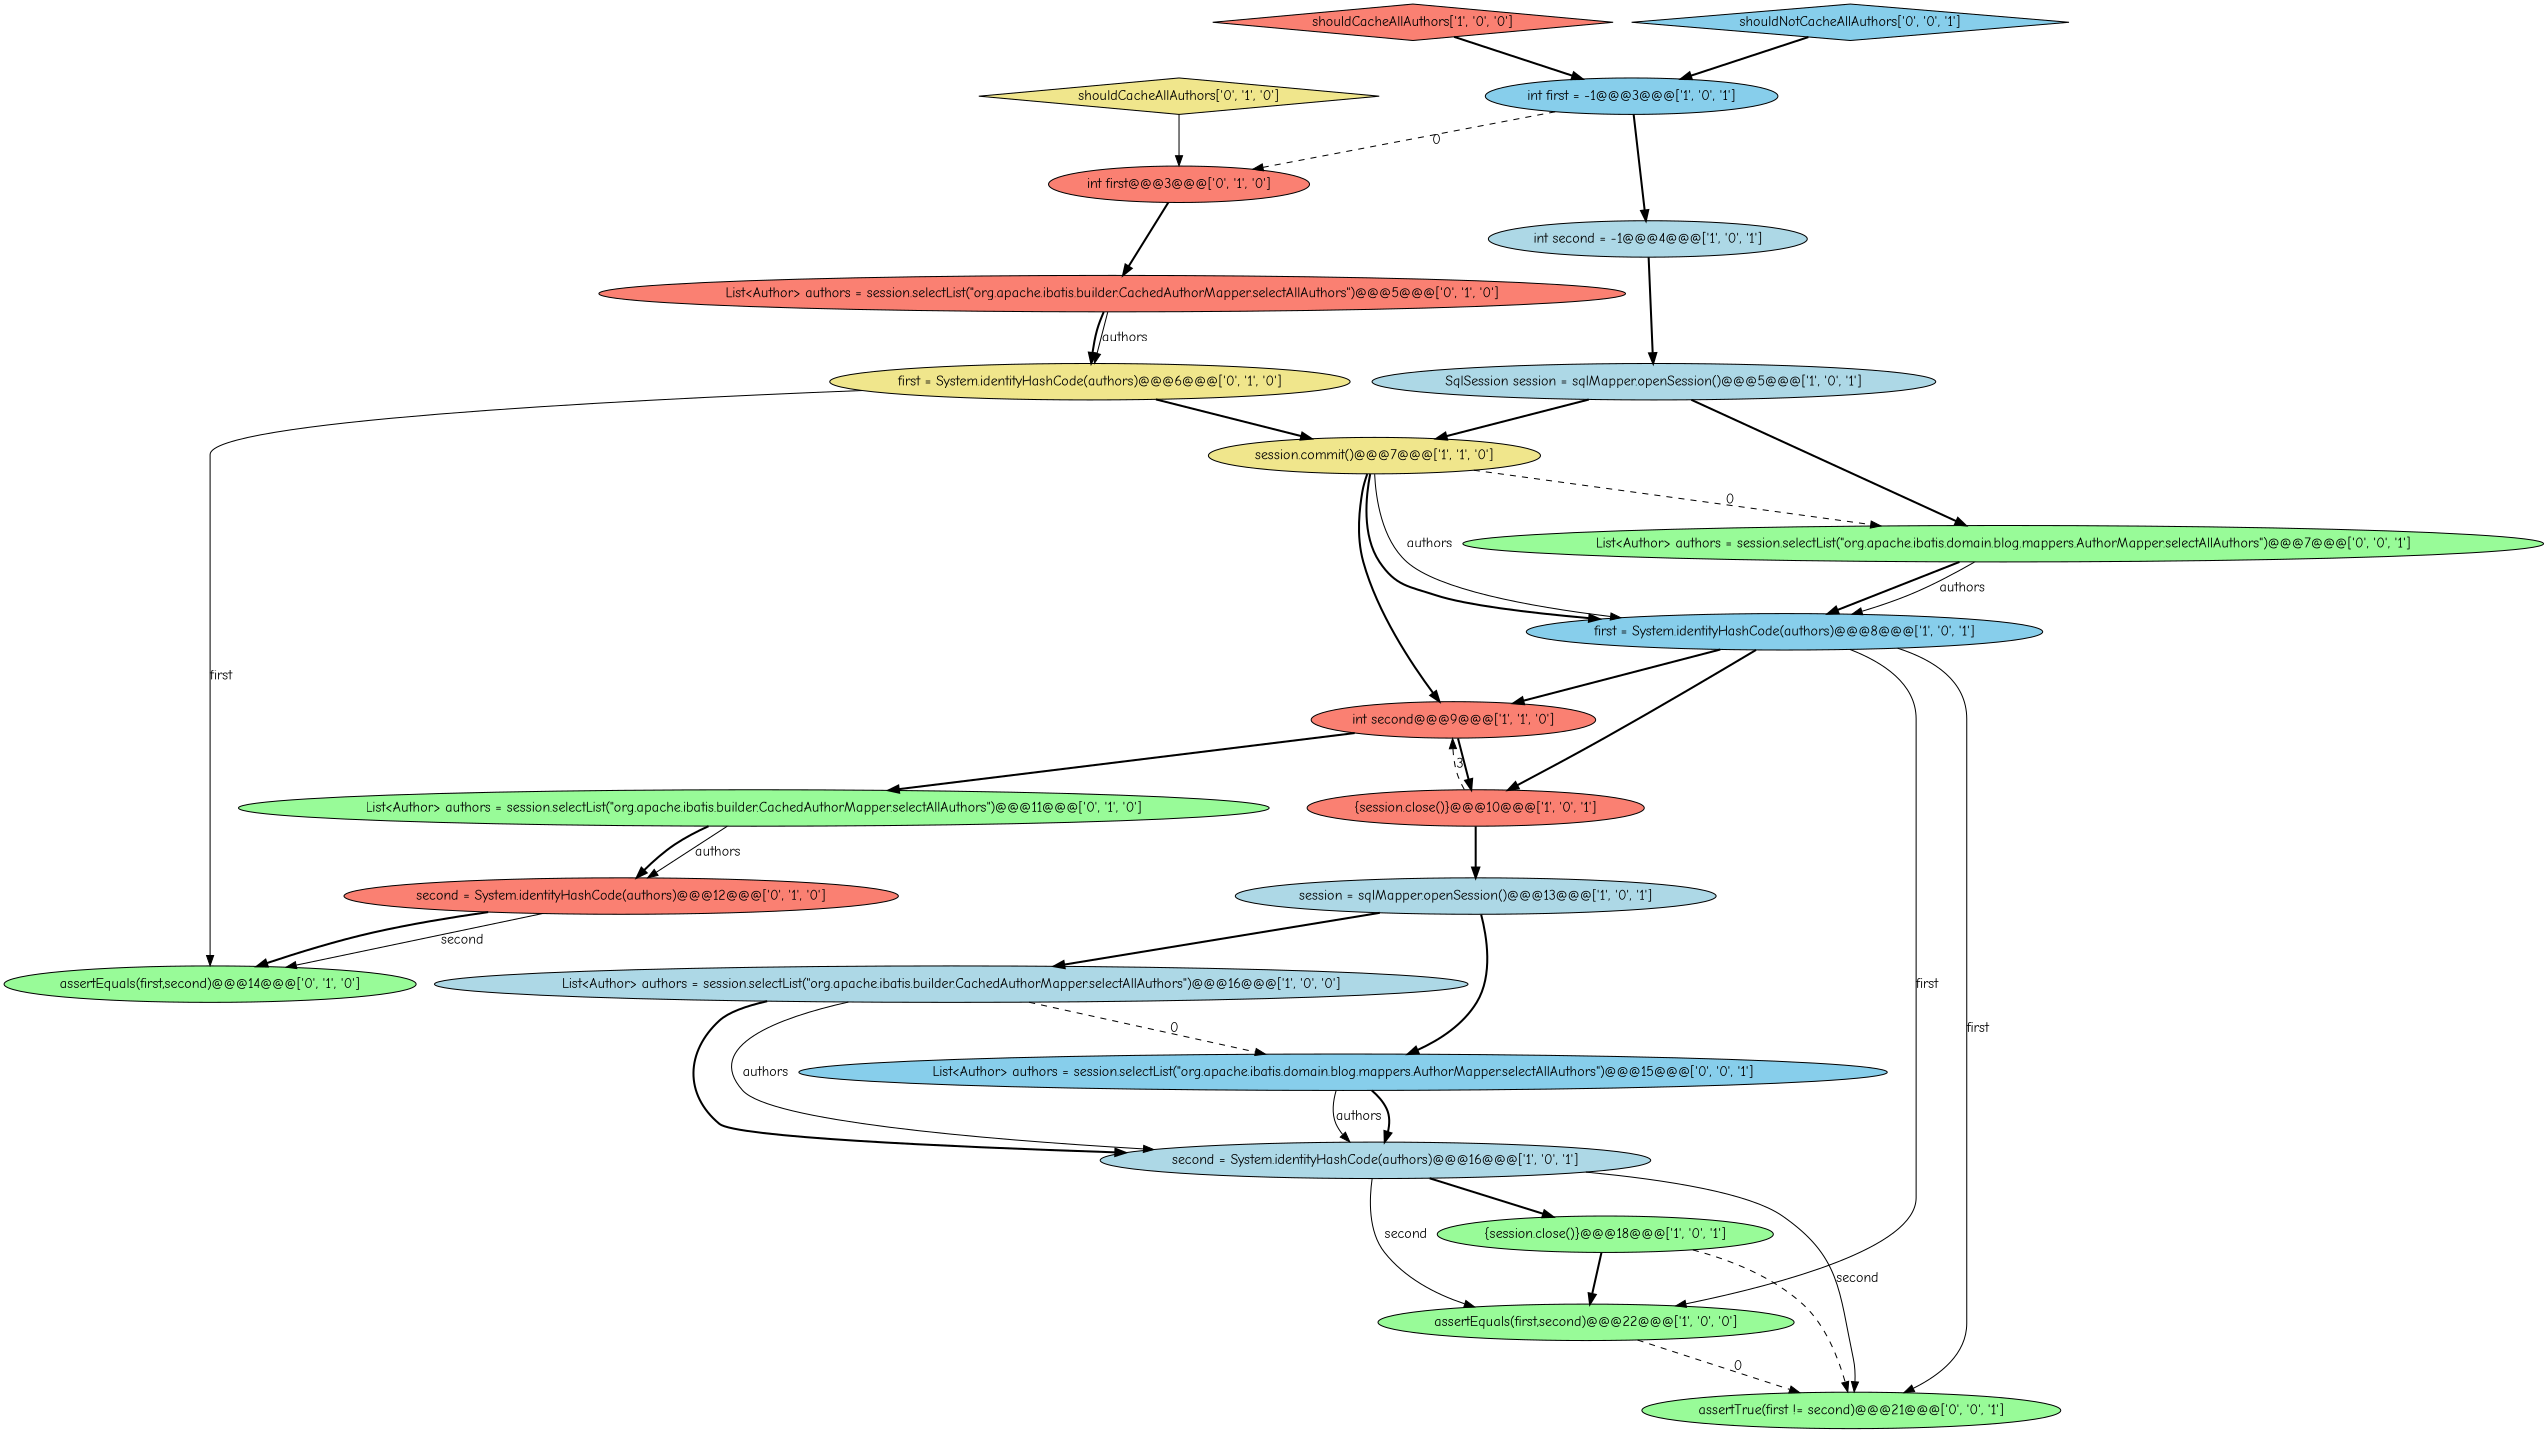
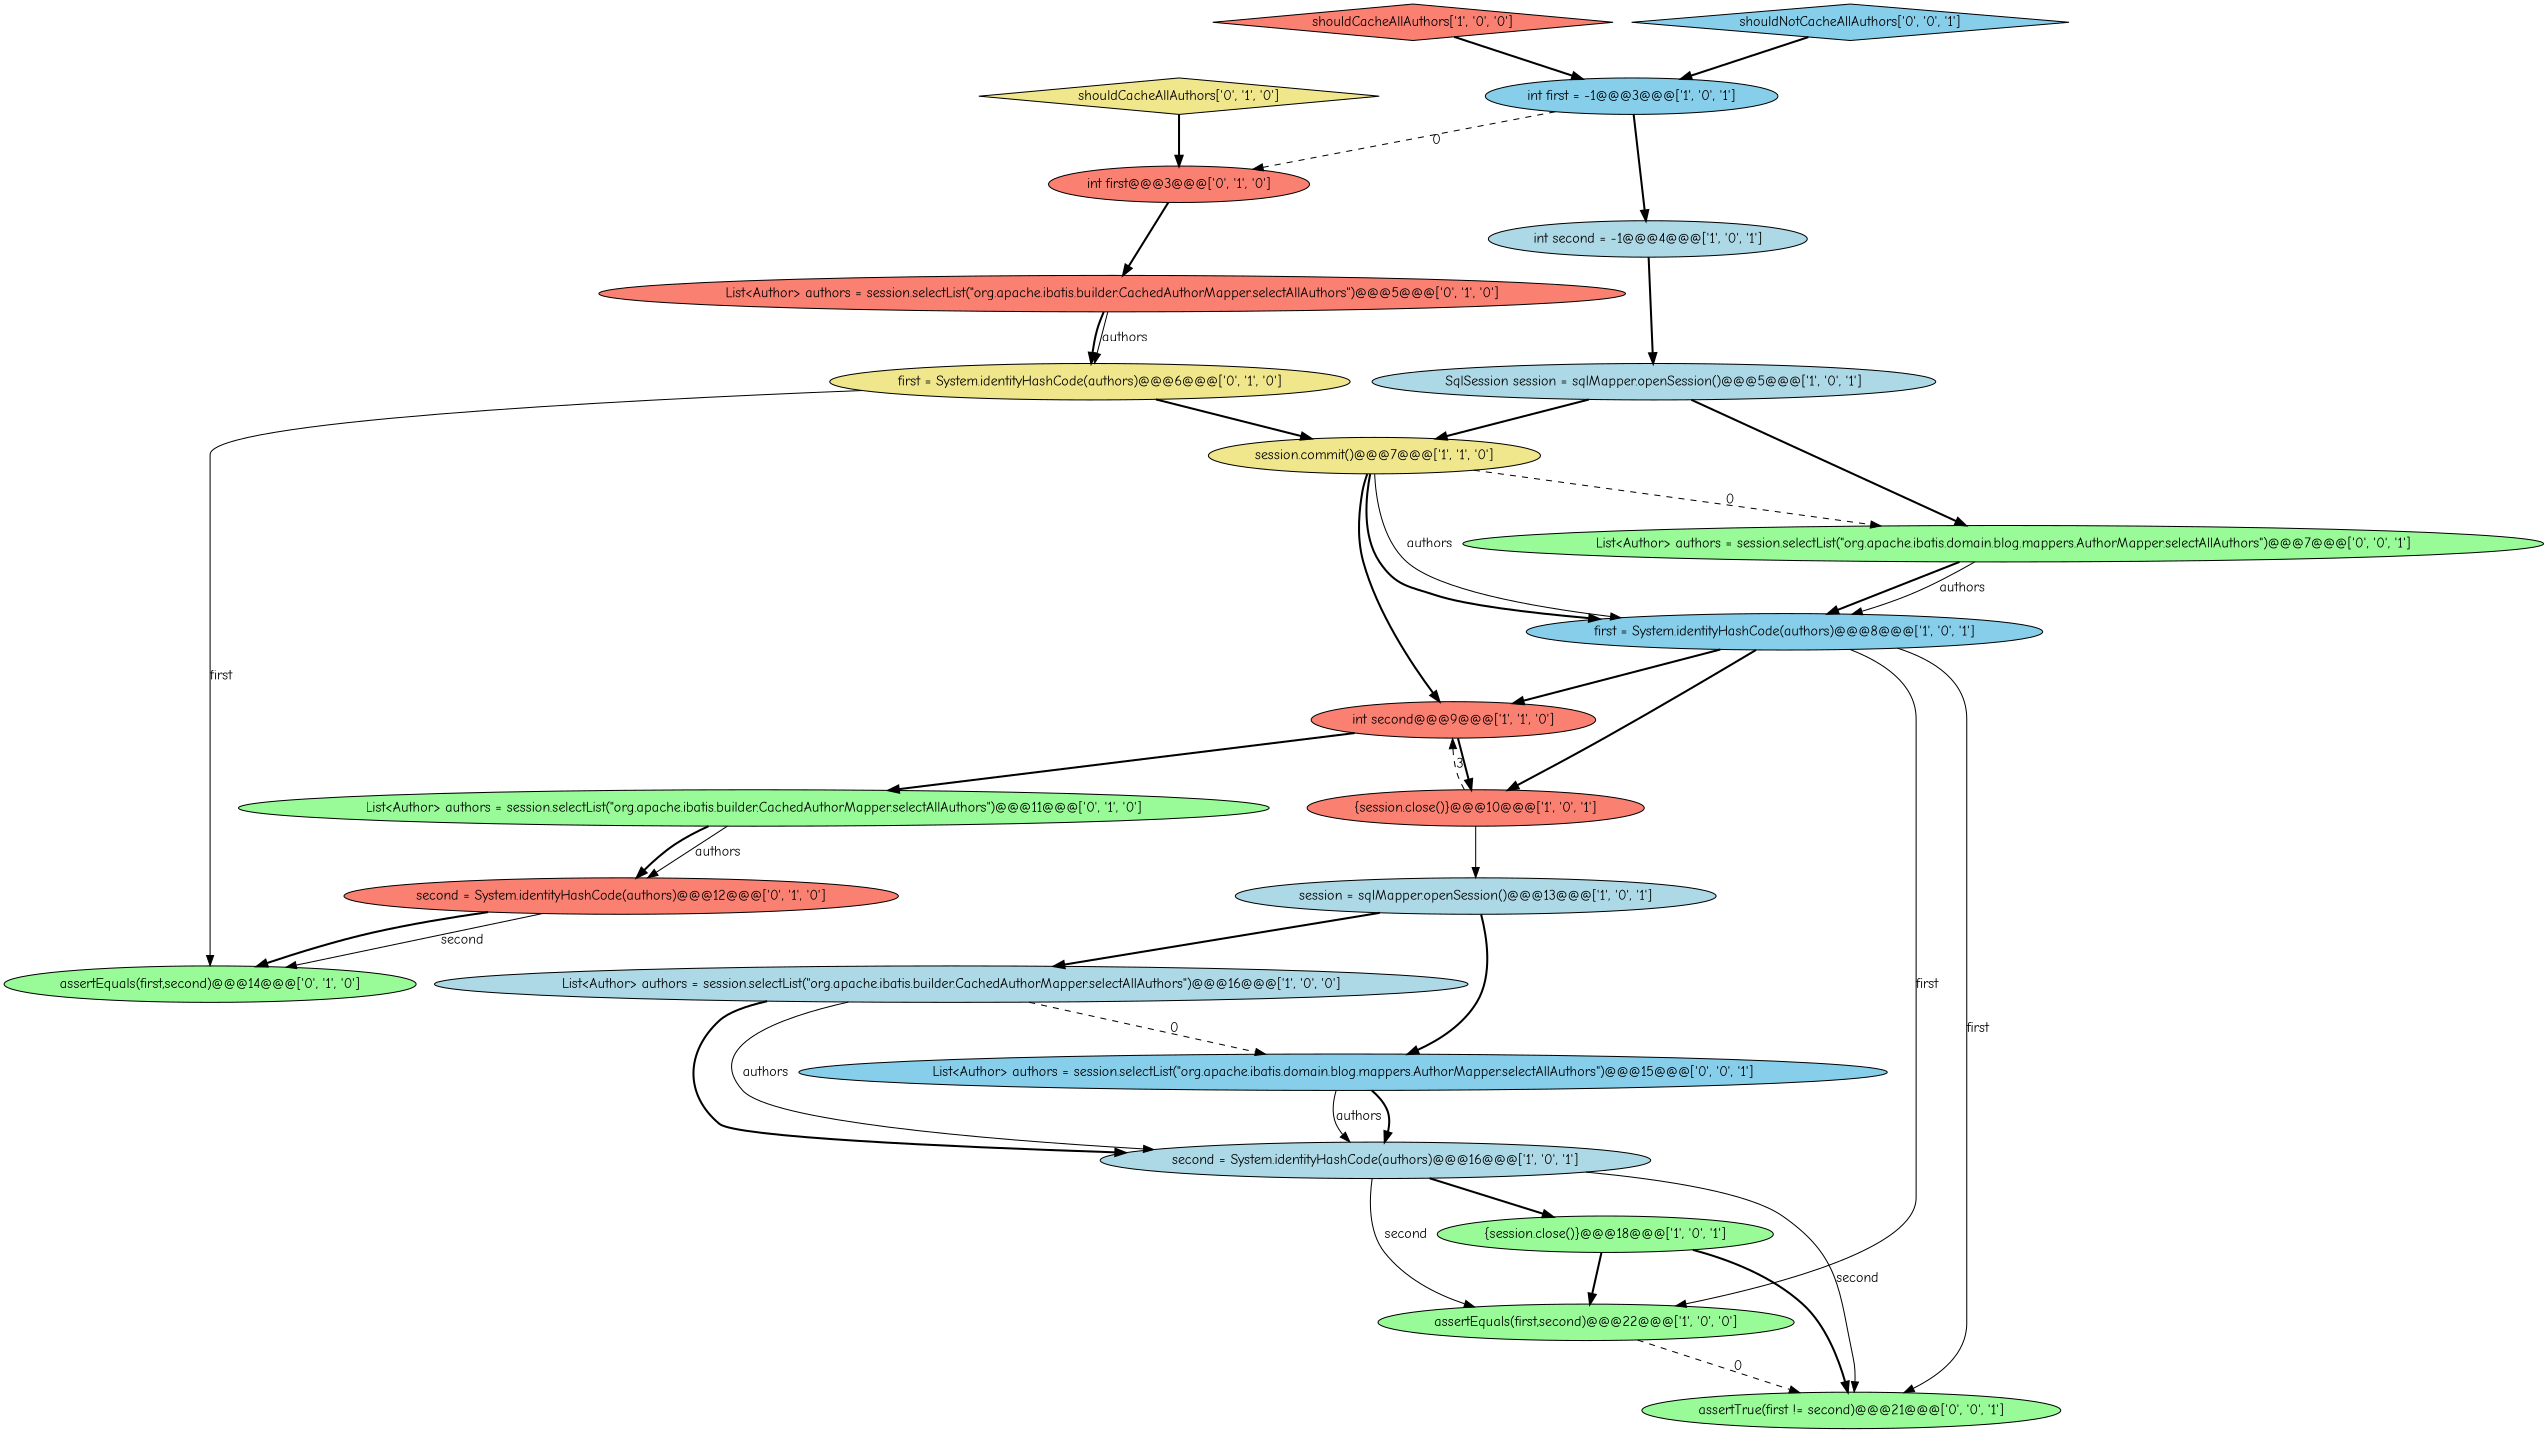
  digraph {
    fontname="Comic Neue"
    node [fillcolor=palegreen fontname="Comic Neue" shape=ellipse style=filled]
    edge [fontname="Comic Neue" style=bold]
    n1 [fillcolor=lightblue label="second = System.identityHashCode(authors)@@@16@@@['1', '0', '1']"]
    n2 [label="{session.close()}@@@18@@@['1', '0', '1']"]
    n3 [label="assertTrue(first != second)@@@21@@@['0', '0', '1']"]
    n4 [label="assertEquals(first,second)@@@22@@@['1', '0', '0']"]
    n5 [fillcolor=salmon label="int second@@@9@@@['1', '1', '0']"]
    n6 [fillcolor=salmon label="{session.close()}@@@10@@@['1', '0', '1']"]
    n7 [label="List<Author> authors = session.selectList(\"org.apache.ibatis.builder.CachedAuthorMapper.selectAllAuthors\")@@@11@@@['0', '1', '0']"]
    n8 [fillcolor=lightblue label="session = sqlMapper.openSession()@@@13@@@['1', '0', '1']"]
    n9 [fillcolor=salmon label="second = System.identityHashCode(authors)@@@12@@@['0', '1', '0']"]
    n10 [fillcolor=lightblue label="int second = -1@@@4@@@['1', '0', '1']"]
    n11 [fillcolor=lightblue label="SqlSession session = sqlMapper.openSession()@@@5@@@['1', '0', '1']"]
    n12 [fillcolor=khaki label="session.commit()@@@7@@@['1', '1', '0']"]
    n13 [label="List<Author> authors = session.selectList(\"org.apache.ibatis.domain.blog.mappers.AuthorMapper.selectAllAuthors\")@@@7@@@['0', '0', '1']"]
    n14 [fillcolor=salmon label="List<Author> authors = session.selectList(\"org.apache.ibatis.builder.CachedAuthorMapper.selectAllAuthors\")@@@5@@@['0', '1', '0']"]
    n15 [fillcolor=khaki label="first = System.identityHashCode(authors)@@@6@@@['0', '1', '0']"]
    n16 [label="assertEquals(first,second)@@@14@@@['0', '1', '0']"]
    n17 [fillcolor=skyblue label="int first = -1@@@3@@@['1', '0', '1']"]
    n18 [fillcolor=salmon label="int first@@@3@@@['0', '1', '0']"]
    n19 [fillcolor=khaki label="shouldCacheAllAuthors['0', '1', '0']" shape=diamond]
    n20 [fillcolor=skyblue label="first = System.identityHashCode(authors)@@@8@@@['1', '0', '1']"]
    n21 [fillcolor=lightblue label="List<Author> authors = session.selectList(\"org.apache.ibatis.builder.CachedAuthorMapper.selectAllAuthors\")@@@16@@@['1', '0', '0']"]
    n22 [fillcolor=skyblue label="List<Author> authors = session.selectList(\"org.apache.ibatis.domain.blog.mappers.AuthorMapper.selectAllAuthors\")@@@15@@@['0', '0', '1']"]
    n23 [fillcolor=salmon label="shouldCacheAllAuthors['1', '0', '0']" shape=diamond]
    n24 [fillcolor=skyblue label="shouldNotCacheAllAuthors['0', '0', '1']" shape=diamond]
    n1 -> n2
    n1 -> n3 [label=second style=solid]
    n1 -> n4 [label=second style=solid]
-   n2 -> n3 [style=dashed]
+   n2 -> n3
    n2 -> n4
    n4 -> n3 [label=0 style=dashed]
    n5 -> n6
    n5 -> n7
    n6 -> n5 [label=3 style=dashed]
-   n6 -> n8
+   n6 -> n8 [style=solid]
    n7 -> n9
    n7 -> n9 [label=authors style=solid]
    n8 -> n21
    n8 -> n22
    n9 -> n16
    n9 -> n16 [label=second style=solid]
    n10 -> n11
    n11 -> n12
    n11 -> n13
    n12 -> n5
    n12 -> n13 [label=0 style=dashed]
    n12 -> n20 [label=authors style=solid]
    n12 -> n20
    n13 -> n20
    n13 -> n20 [label=authors style=solid]
    n14 -> n15 [label=authors style=solid]
    n14 -> n15
    n15 -> n12
    n15 -> n16 [label=first style=solid]
    n17 -> n10
    n17 -> n18 [label=0 style=dashed]
    n18 -> n14
-   n19 -> n18 [style=solid]
+   n19 -> n18
    n20 -> n3 [label=first style=solid]
    n20 -> n4 [label=first style=solid]
    n20 -> n5
    n20 -> n6
    n21 -> n1
    n21 -> n1 [label=authors style=solid]
    n21 -> n22 [label=0 style=dashed]
    n22 -> n1
    n22 -> n1 [label=authors style=solid]
    n23 -> n17
    n24 -> n17
  }
